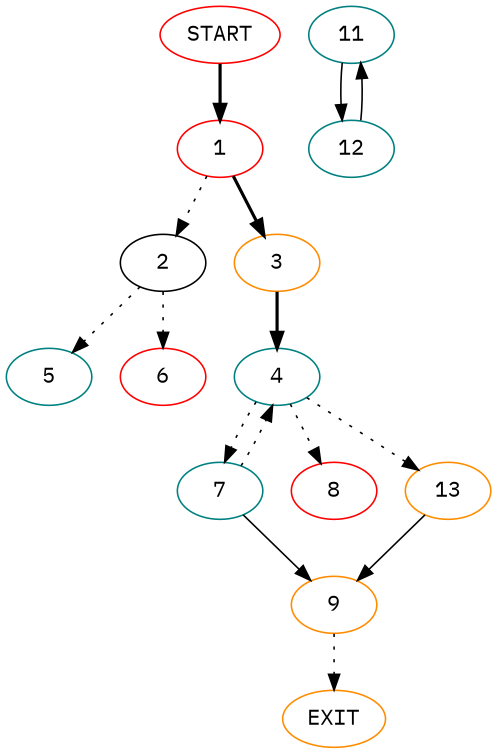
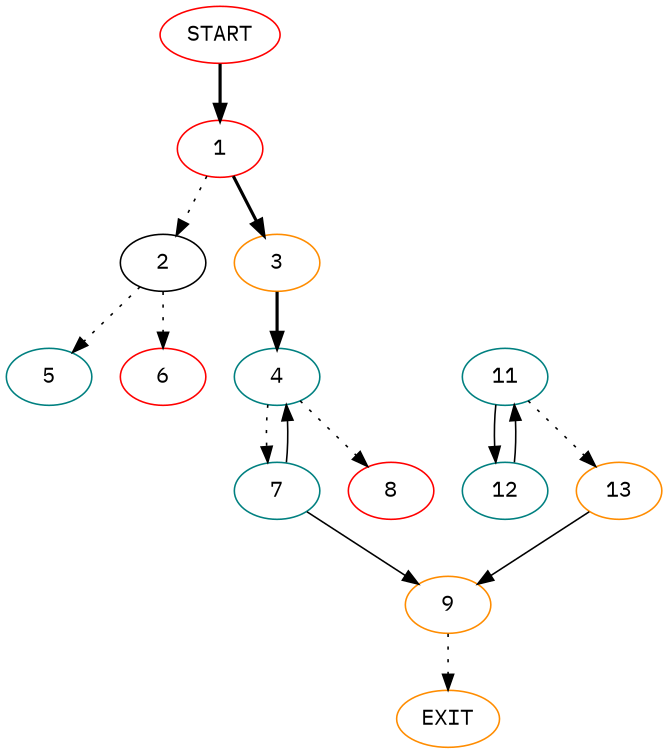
  digraph {
    fontname="IBM Plex Mono"
    node [color=teal fontname="IBM Plex Mono"]
    edge [fontname="IBM Plex Mono" style=dotted]
    n1 [color=red label=START]
    1 [color=red]
    2 [color=black]
    3 [color=darkorange]
    n5 [color=darkorange label=EXIT]
    5
    6 [color=red]
    4
    7
    8 [color=red]
    9 [color=darkorange]
    11
    12
    13 [color=darkorange]
    n1 -> 1 [style=bold]
    1 -> 2
    1 -> 3 [style=bold]
    2 -> 5
    2 -> 6
    3 -> 4 [style=bold]
    4 -> 7
    4 -> 8
-   7 -> 4
+   7 -> 4 [style=solid]
    7 -> 9 [style=solid]
    9 -> n5
    11 -> 12 [style=solid]
-   4 -> 13
+   11 -> 13
    12 -> 11 [style=solid]
    13 -> 9 [style=solid]
  }
